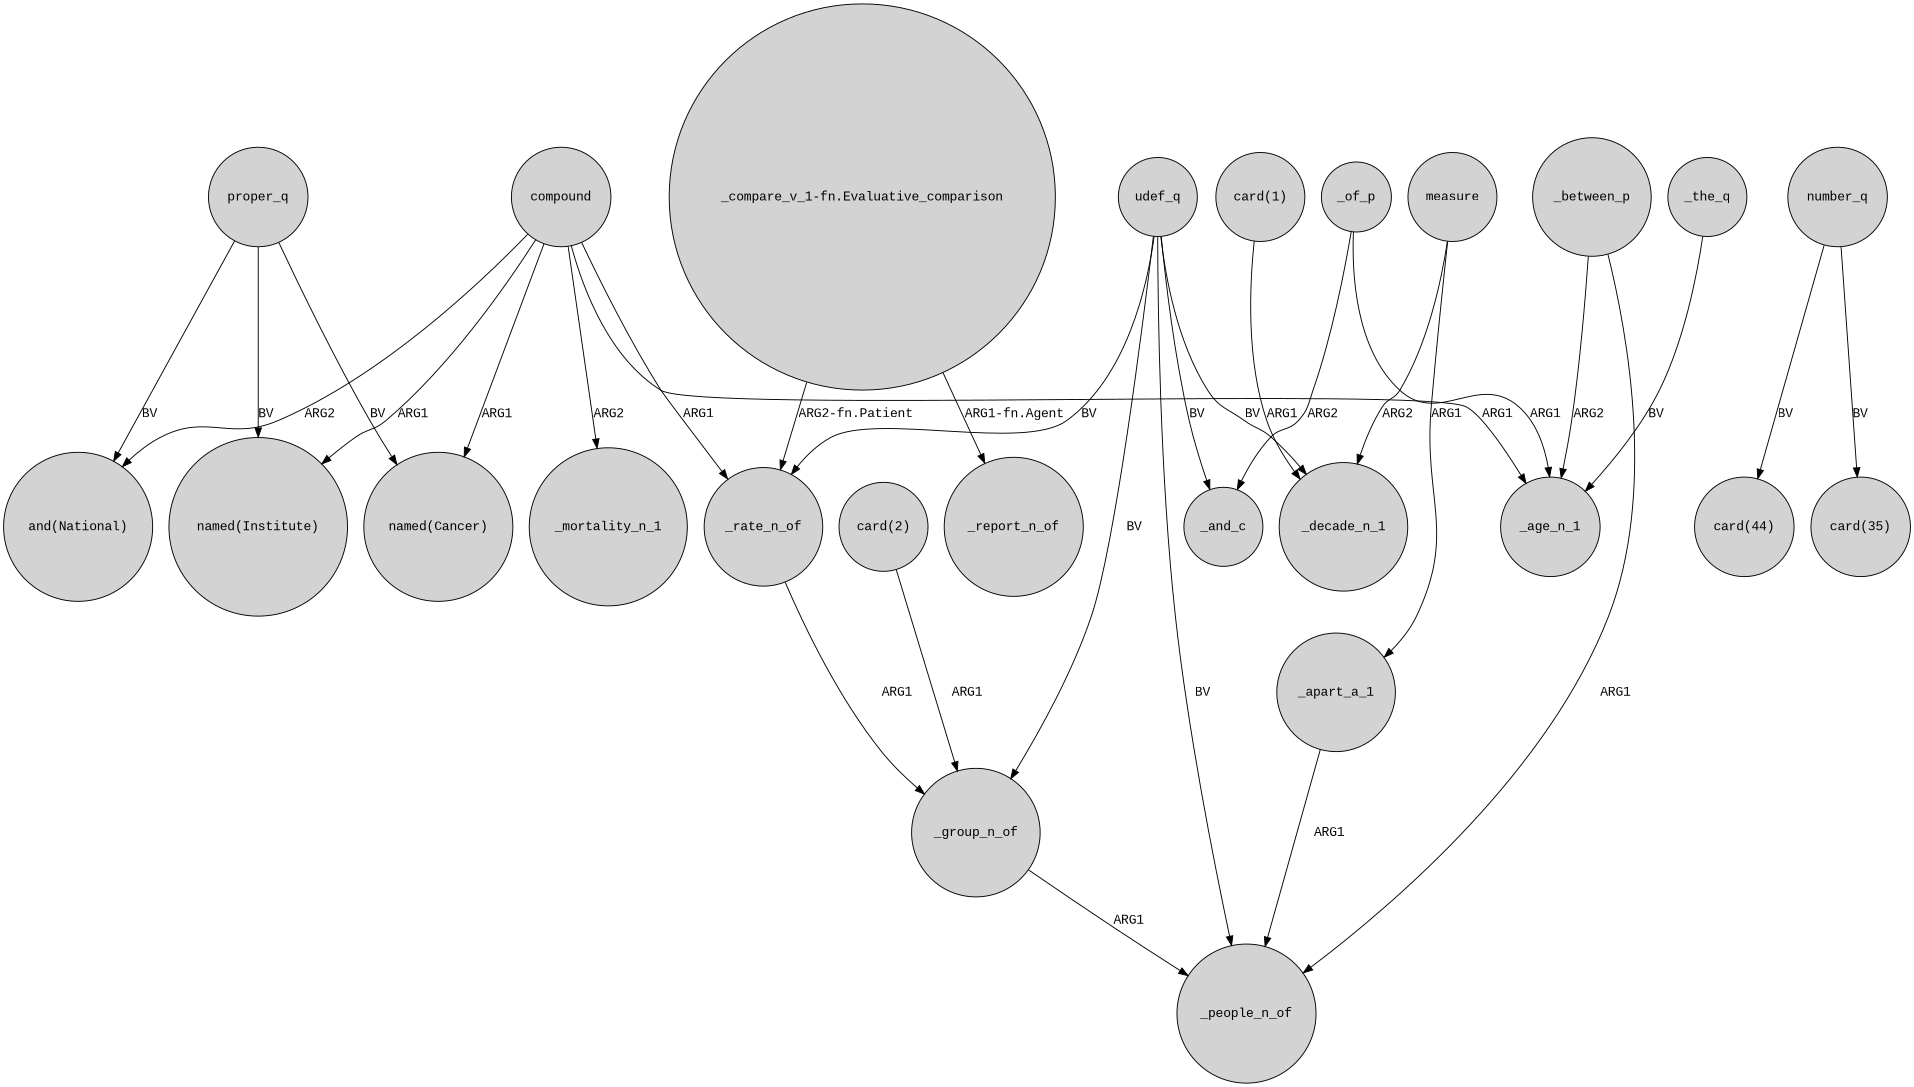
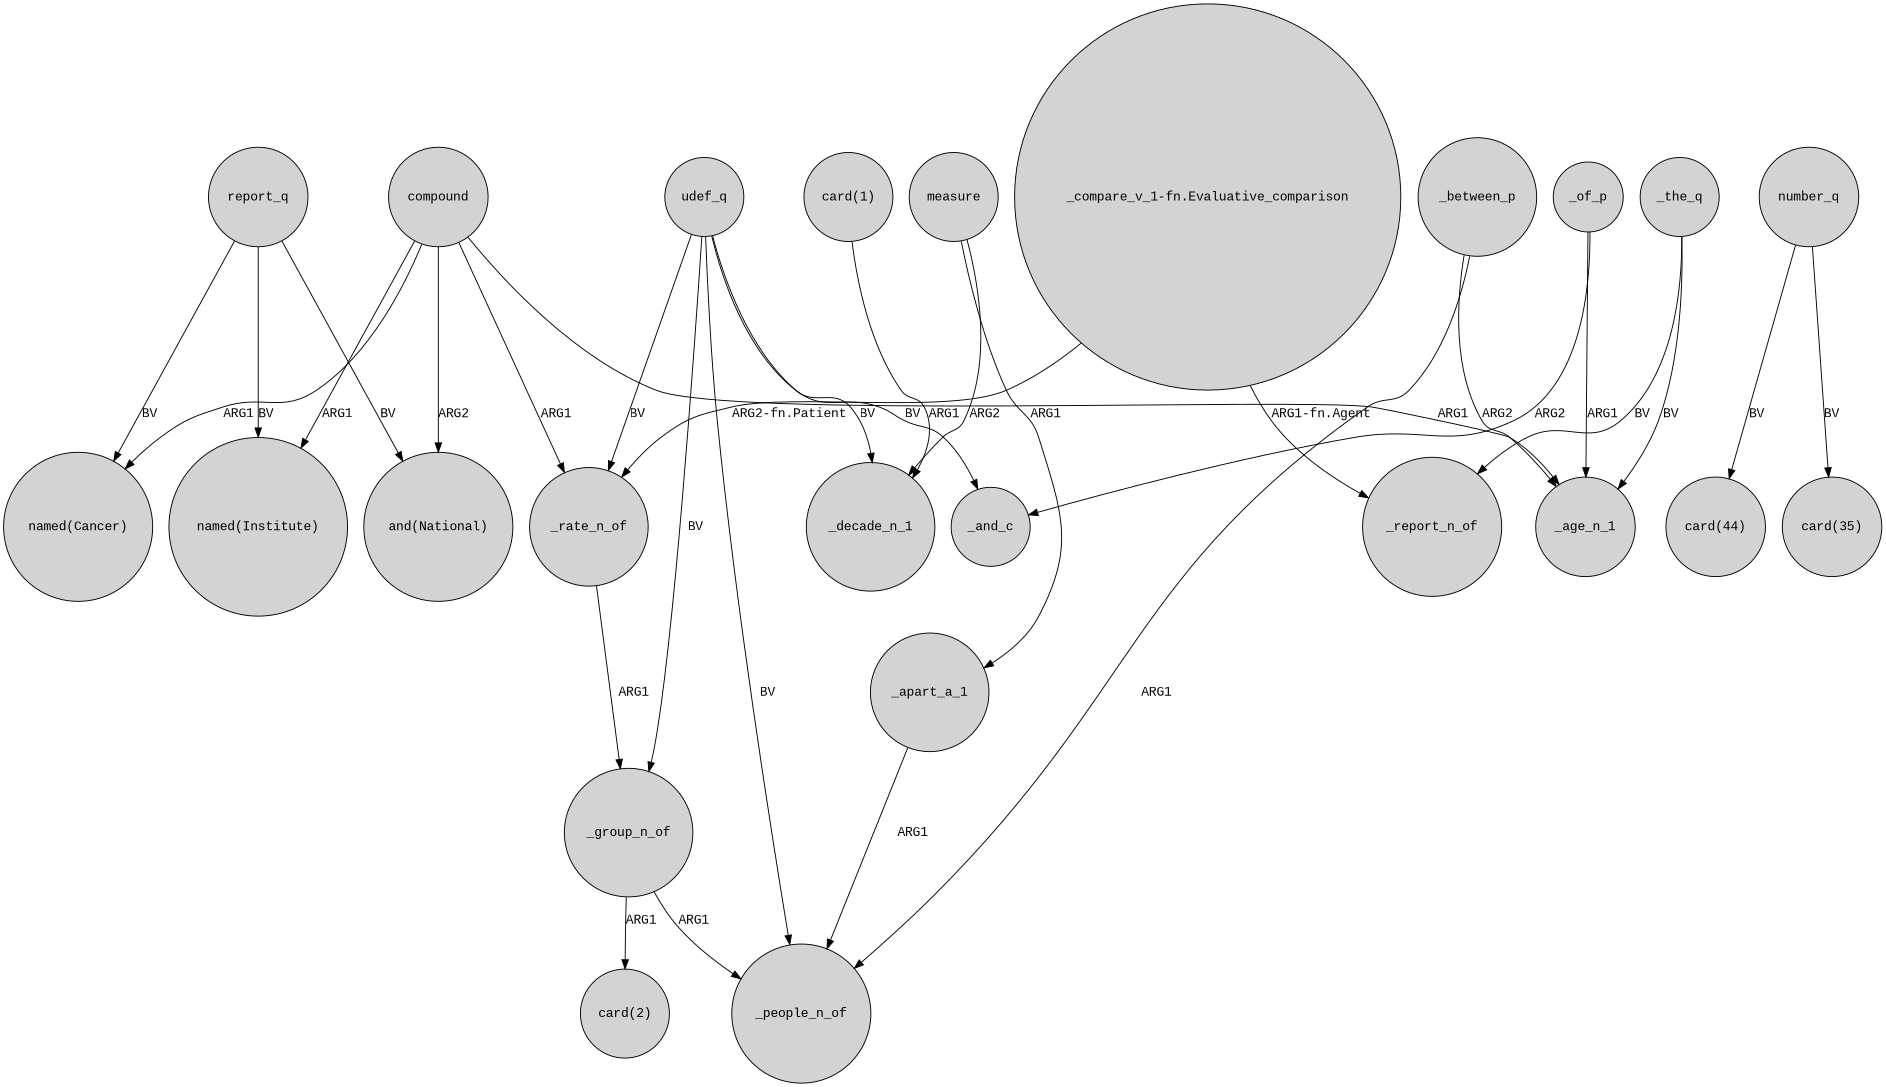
  digraph {
    fontname="Liberation Mono"
    node [fontname="Liberation Mono" shape=circle style=filled]
    edge [fontname="Liberation Mono"]
    compound
    "named(Cancer)"
    "named(Institute)"
    _rate_n_of
    n5 [label="and(National)"]
-   _mortality_n_1
    _age_n_1
    _group_n_of
    measure
    _decade_n_1
    _apart_a_1
    _people_n_of
-   proper_q
+   proper_q [label=report_q]
    _of_p
    _and_c
    number_q
    "card(44)"
    "card(35)"
    udef_q
    "_compare_v_1-fn.Evaluative_comparison"
    _report_n_of
    _the_q
    _between_p
    "card(2)"
    "card(1)"
    compound -> "named(Cancer)" [label=ARG1]
    compound -> "named(Institute)" [label=ARG1]
    compound -> _rate_n_of [label=ARG1]
    compound -> n5 [label=ARG2]
-   compound -> _mortality_n_1 [label=ARG2]
    compound -> _age_n_1 [label=ARG1]
    _rate_n_of -> _group_n_of [label=ARG1]
    _group_n_of -> _people_n_of [label=ARG1]
    measure -> _decade_n_1 [label=ARG2]
    measure -> _apart_a_1 [label=ARG1]
    _apart_a_1 -> _people_n_of [label=ARG1]
    proper_q -> "named(Cancer)" [label=BV]
    proper_q -> "named(Institute)" [label=BV]
    proper_q -> n5 [label=BV]
    _of_p -> _age_n_1 [label=ARG1]
    _of_p -> _and_c [label=ARG2]
    number_q -> "card(44)" [label=BV]
    number_q -> "card(35)" [label=BV]
    udef_q -> _rate_n_of [label=BV]
    udef_q -> _group_n_of [label=BV]
    udef_q -> _decade_n_1 [label=BV]
    udef_q -> _people_n_of [label=BV]
    udef_q -> _and_c [label=BV]
    "_compare_v_1-fn.Evaluative_comparison" -> _rate_n_of [label="ARG2-fn.Patient"]
    "_compare_v_1-fn.Evaluative_comparison" -> _report_n_of [label="ARG1-fn.Agent"]
    _the_q -> _age_n_1 [label=BV]
+   _the_q -> _report_n_of [label=BV]
    _between_p -> _age_n_1 [label=ARG2]
    _between_p -> _people_n_of [label=ARG1]
-   "card(2)" -> _group_n_of [label=ARG1]
+   _group_n_of -> "card(2)" [label=ARG1]
    "card(1)" -> _decade_n_1 [label=ARG1]
  }
